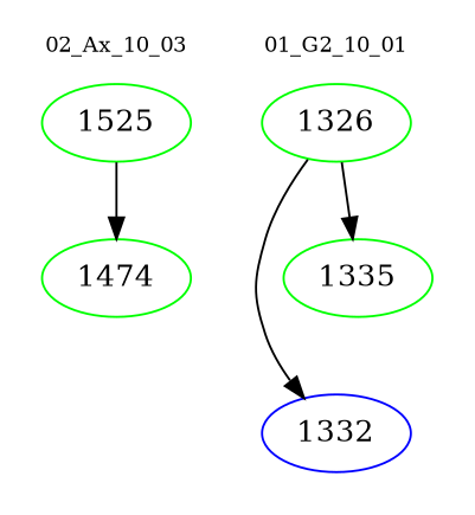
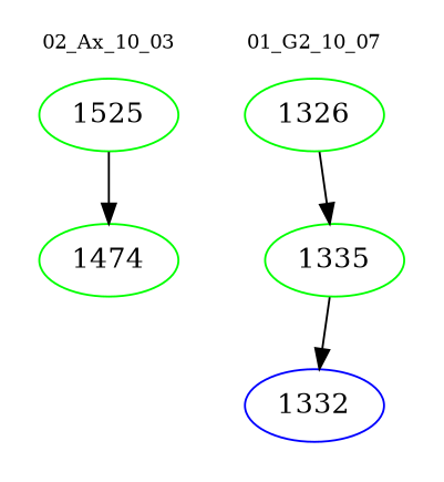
  digraph {
    node [color=green]
    edge [color=black]
    n1 [label=1525]
    n2 [label=1474]
    n3 [label=1326]
    n4 [color=blue label=1332]
    n5 [label=1335]
    subgraph cluster_1 {
      color=white
      fontsize=10
      label="02_Ax_10_03"
      n1
      n2
    }
    subgraph cluster_2 {
      color=white
      fontsize=10
-     label="01_G2_10_01"
+     label="01_G2_10_07"
      n3
      n4
      n5
    }
    n1 -> n2
-   n3 -> n4
+   n5 -> n4
    n3 -> n5
  }
